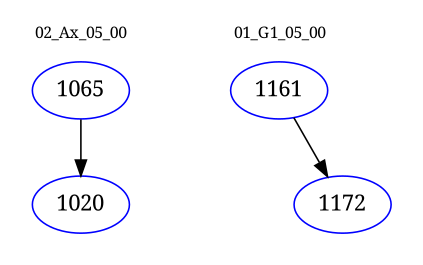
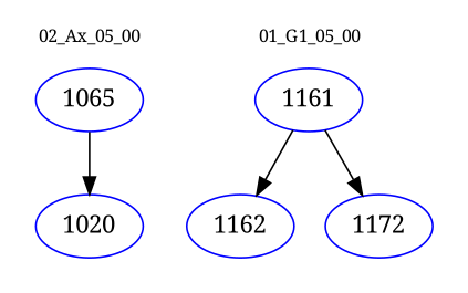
  digraph {
    fontname="Noto Serif"
    node [color=blue fontname="Noto Serif"]
    edge [color=black fontname="Noto Serif"]
    n1 [label=1065]
    n2 [label=1020]
    n3 [label=1161]
+   n4 [label=1162]
    n5 [label=1172]
    subgraph cluster_1 {
      color=white
      fontsize=10
      label="02_Ax_05_00"
      n1
      n2
    }
    subgraph cluster_2 {
      color=white
      fontsize=10
      label="01_G1_05_00"
      n3
+     n4
      n5
    }
    n1 -> n2
+   n3 -> n4
    n3 -> n5
  }
